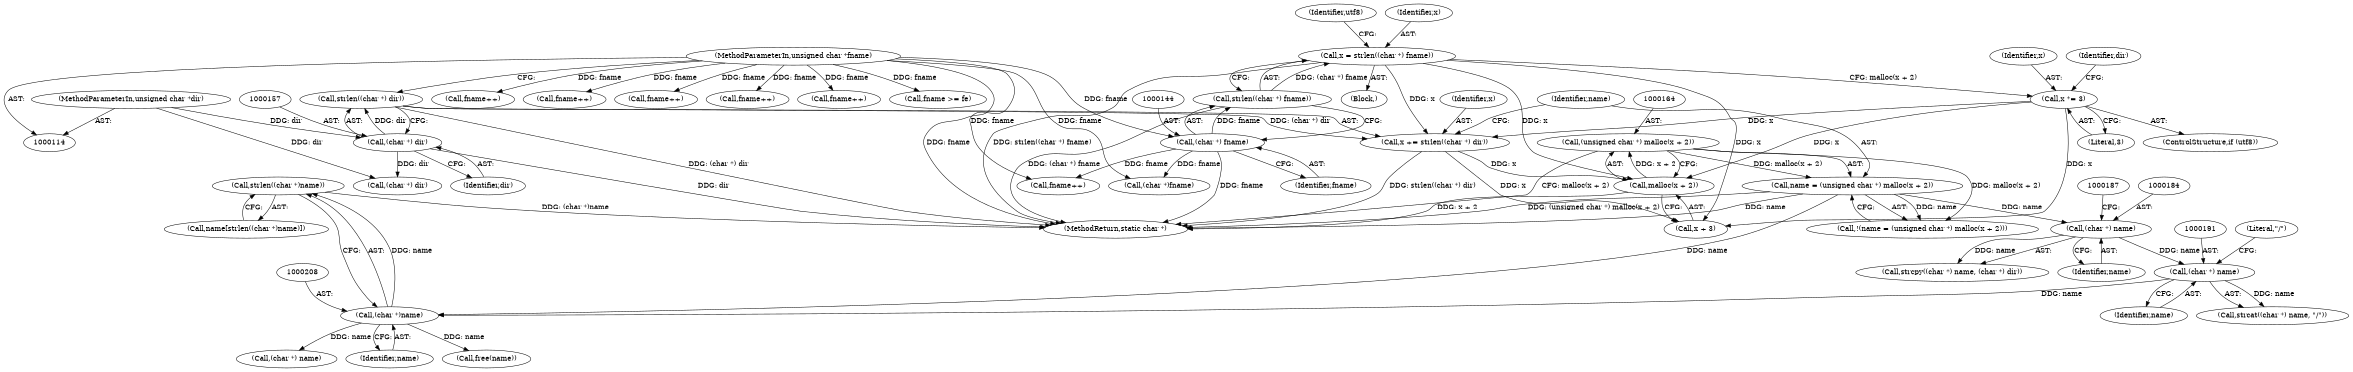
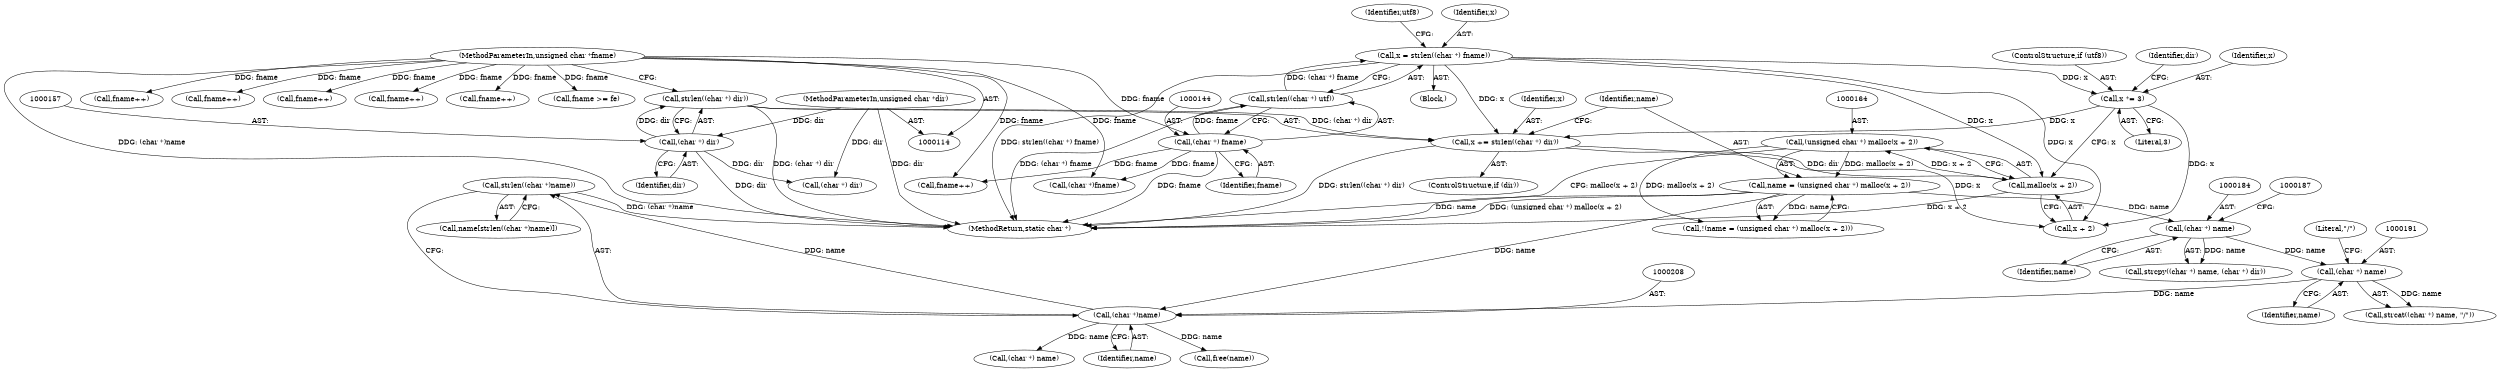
  digraph {
    n1 [label="(Call,strlen((char *)name))"]
    n2 [label="(Call,(char *)name)"]
    n3 [label="(MethodReturn,static char *)"]
    n4 [label="(Call,name[strlen((char *)name)])"]
    n5 [label="(Call,(char *) name)"]
    n6 [label="(Identifier,name)"]
    n7 [label="(Call,free(name))"]
    n8 [label="(Call,name = (unsigned char *) malloc(x + 2))"]
    n9 [label="(Call,(char *) name)"]
    n10 [label="(Call,!(name = (unsigned char *) malloc(x + 2)))"]
    n11 [label="(Call,(unsigned char *) malloc(x + 2))"]
    n12 [label="(Call,malloc(x + 2))"]
    n13 [label="(Call,(char *) name)"]
    n14 [label="(Identifier,name)"]
    n15 [label="(Call,strcpy((char *) name, (char *) dir))"]
-   n16 [label="(Call,x + 3)"]
+   n16 [label="(Call,x + 2)"]
    n17 [label="(Call,x = strlen((char *) fname))"]
-   n18 [label="(Call,strlen((char *) fname))"]
+   n18 [label="(Call,strlen((char *) utf))"]
    n19 [label="(Call,x *= 3)"]
    n20 [label="(Call,x += strlen((char *) dir))"]
    n21 [label="(Block,)"]
    n22 [label="(Call,(char *) fname)"]
    n23 [label="(ControlStructure,if (utf8))"]
    n24 [label="(Literal,3)"]
+   n25 [label="(ControlStructure,if (dir))"]
    n26 [label="(Call,(char *)fname)"]
    n27 [label="(Identifier,fname)"]
    n28 [label="(Call,fname++)"]
    n29 [label="(MethodParameterIn,unsigned char *fname)"]
    n30 [label="(Call,fname++)"]
    n31 [label="(Call,fname++)"]
    n32 [label="(Call,fname++)"]
    n33 [label="(Call,fname++)"]
    n34 [label="(Call,fname++)"]
    n35 [label="(Call,fname >= fe)"]
    1000114
    n37 [label="(Call,strlen((char *) dir))"]
    n38 [label="(Call,(char *) dir)"]
    n39 [label="(Call,(char *) dir)"]
    n40 [label="(Identifier,dir)"]
    n41 [label="(MethodParameterIn,unsigned char *dir)"]
    n42 [label="(Identifier,name)"]
    n43 [label="(Call,strcat((char *) name, \"/\"))"]
    n44 [label="(Identifier,x)"]
    n45 [label="(Identifier,utf8)"]
    n46 [label="(Identifier,dir)"]
    n47 [label="(Identifier,x)"]
    n48 [label="(Identifier,name)"]
    n49 [label="(Identifier,x)"]
    n50 [label="(Literal,\"/\")"]
    1000208
    1000164
    1000144
    1000157
    1000191
    1000184
    1000187
    n1 -> n2 [label="CFG: "]
    n1 -> n3 [label="DDG: (char *)name"]
    n1 -> n4 [label="AST: "]
    n2 -> n1 [label="AST: "]
    n2 -> n1 [label="DDG: name"]
    n2 -> n5 [label="DDG: name"]
    n2 -> n6 [label="CFG: "]
    n2 -> n7 [label="DDG: name"]
    n4 -> n1 [label="CFG: "]
    n6 -> n2 [label="AST: "]
    n8 -> n2 [label="DDG: name"]
    n8 -> n3 [label="DDG: (unsigned char *) malloc(x + 2)"]
    n8 -> n3 [label="DDG: name"]
    n8 -> n9 [label="DDG: name"]
    n8 -> n10 [label="AST: "]
    n8 -> n10 [label="DDG: name"]
    n9 -> n13 [label="DDG: name"]
    n9 -> n14 [label="CFG: "]
    n9 -> n15 [label="AST: "]
    n9 -> n15 [label="DDG: name"]
    n10 -> n8 [label="CFG: "]
    n11 -> n3 [label="CFG: malloc(x + 2)"]
    n11 -> n8 [label="AST: "]
    n11 -> n8 [label="DDG: malloc(x + 2)"]
    n11 -> n10 [label="DDG: malloc(x + 2)"]
    n11 -> n12 [label="CFG: "]
    n12 -> n3 [label="DDG: x + 2"]
    n12 -> n11 [label="AST: "]
    n12 -> n11 [label="DDG: x + 2"]
    n12 -> n16 [label="CFG: "]
    n13 -> n2 [label="DDG: name"]
    n13 -> n42 [label="CFG: "]
    n13 -> n43 [label="AST: "]
    n13 -> n43 [label="DDG: name"]
    n14 -> n9 [label="AST: "]
    n16 -> n12 [label="AST: "]
    n17 -> n3 [label="DDG: strlen((char *) fname)"]
    n17 -> n12 [label="DDG: x"]
    n17 -> n16 [label="DDG: x"]
    n17 -> n18 [label="CFG: "]
-   n17 -> n19 [label="CFG: malloc(x + 2)"]
+   n17 -> n19 [label="DDG: x"]
    n17 -> n20 [label="DDG: x"]
    n17 -> n21 [label="AST: "]
    n18 -> n3 [label="DDG: (char *) fname"]
    n18 -> n17 [label="AST: "]
    n18 -> n17 [label="DDG: (char *) fname"]
    n18 -> n22 [label="CFG: "]
-   n19 -> n12 [label="DDG: x"]
+   n19 -> n12 [label="CFG: x"]
    n19 -> n16 [label="DDG: x"]
    n19 -> n20 [label="DDG: x"]
-   n19 -> n23 [label="AST: "]
+   n23 -> n19 [label="AST: "]
    n19 -> n24 [label="CFG: "]
    n20 -> n3 [label="DDG: strlen((char *) dir)"]
-   n20 -> n12 [label="DDG: x"]
+   n20 -> n12 [label="DDG: dir"]
    n20 -> n16 [label="DDG: x"]
+   n20 -> n25 [label="AST: "]
    n22 -> n3 [label="DDG: fname"]
    n22 -> n18 [label="AST: "]
    n22 -> n18 [label="DDG: fname"]
    n22 -> n26 [label="DDG: fname"]
    n22 -> n27 [label="CFG: "]
    n22 -> n28 [label="DDG: fname"]
    n24 -> n19 [label="AST: "]
    n27 -> n22 [label="AST: "]
-   n29 -> n3 [label="DDG: fname"]
+   n29 -> n3 [label="DDG: (char *)name"]
    n29 -> n22 [label="DDG: fname"]
    n29 -> n26 [label="DDG: fname"]
    n29 -> n28 [label="DDG: fname"]
    n29 -> n30 [label="DDG: fname"]
    n29 -> n31 [label="DDG: fname"]
    n29 -> n32 [label="DDG: fname"]
    n29 -> n33 [label="DDG: fname"]
    n29 -> n34 [label="DDG: fname"]
    n29 -> n35 [label="DDG: fname"]
    n29 -> 1000114 [label="AST: "]
    n29 -> n37 [label="CFG: "]
    n37 -> n3 [label="DDG: (char *) dir"]
    n37 -> n20 [label="AST: "]
    n37 -> n20 [label="DDG: (char *) dir"]
    n37 -> n38 [label="CFG: "]
    n38 -> n3 [label="DDG: dir"]
    n38 -> n37 [label="AST: "]
    n38 -> n37 [label="DDG: dir"]
    n38 -> n39 [label="DDG: dir"]
    n38 -> n40 [label="CFG: "]
    n40 -> n38 [label="AST: "]
+   n41 -> n3 [label="DDG: dir"]
    n41 -> 1000114 [label="AST: "]
    n41 -> n38 [label="DDG: dir"]
    n41 -> n39 [label="DDG: dir"]
    n42 -> n13 [label="AST: "]
    n44 -> n20 [label="AST: "]
    n45 -> n17 [label="CFG: "]
    n46 -> n19 [label="CFG: "]
    n47 -> n19 [label="AST: "]
    n48 -> n8 [label="AST: "]
    n48 -> n20 [label="CFG: "]
    n49 -> n17 [label="AST: "]
    n50 -> n13 [label="CFG: "]
    1000208 -> n2 [label="AST: "]
    1000164 -> n11 [label="AST: "]
    1000144 -> n22 [label="AST: "]
    1000157 -> n38 [label="AST: "]
    1000191 -> n13 [label="AST: "]
    1000184 -> n9 [label="AST: "]
    1000187 -> n9 [label="CFG: "]
  }
